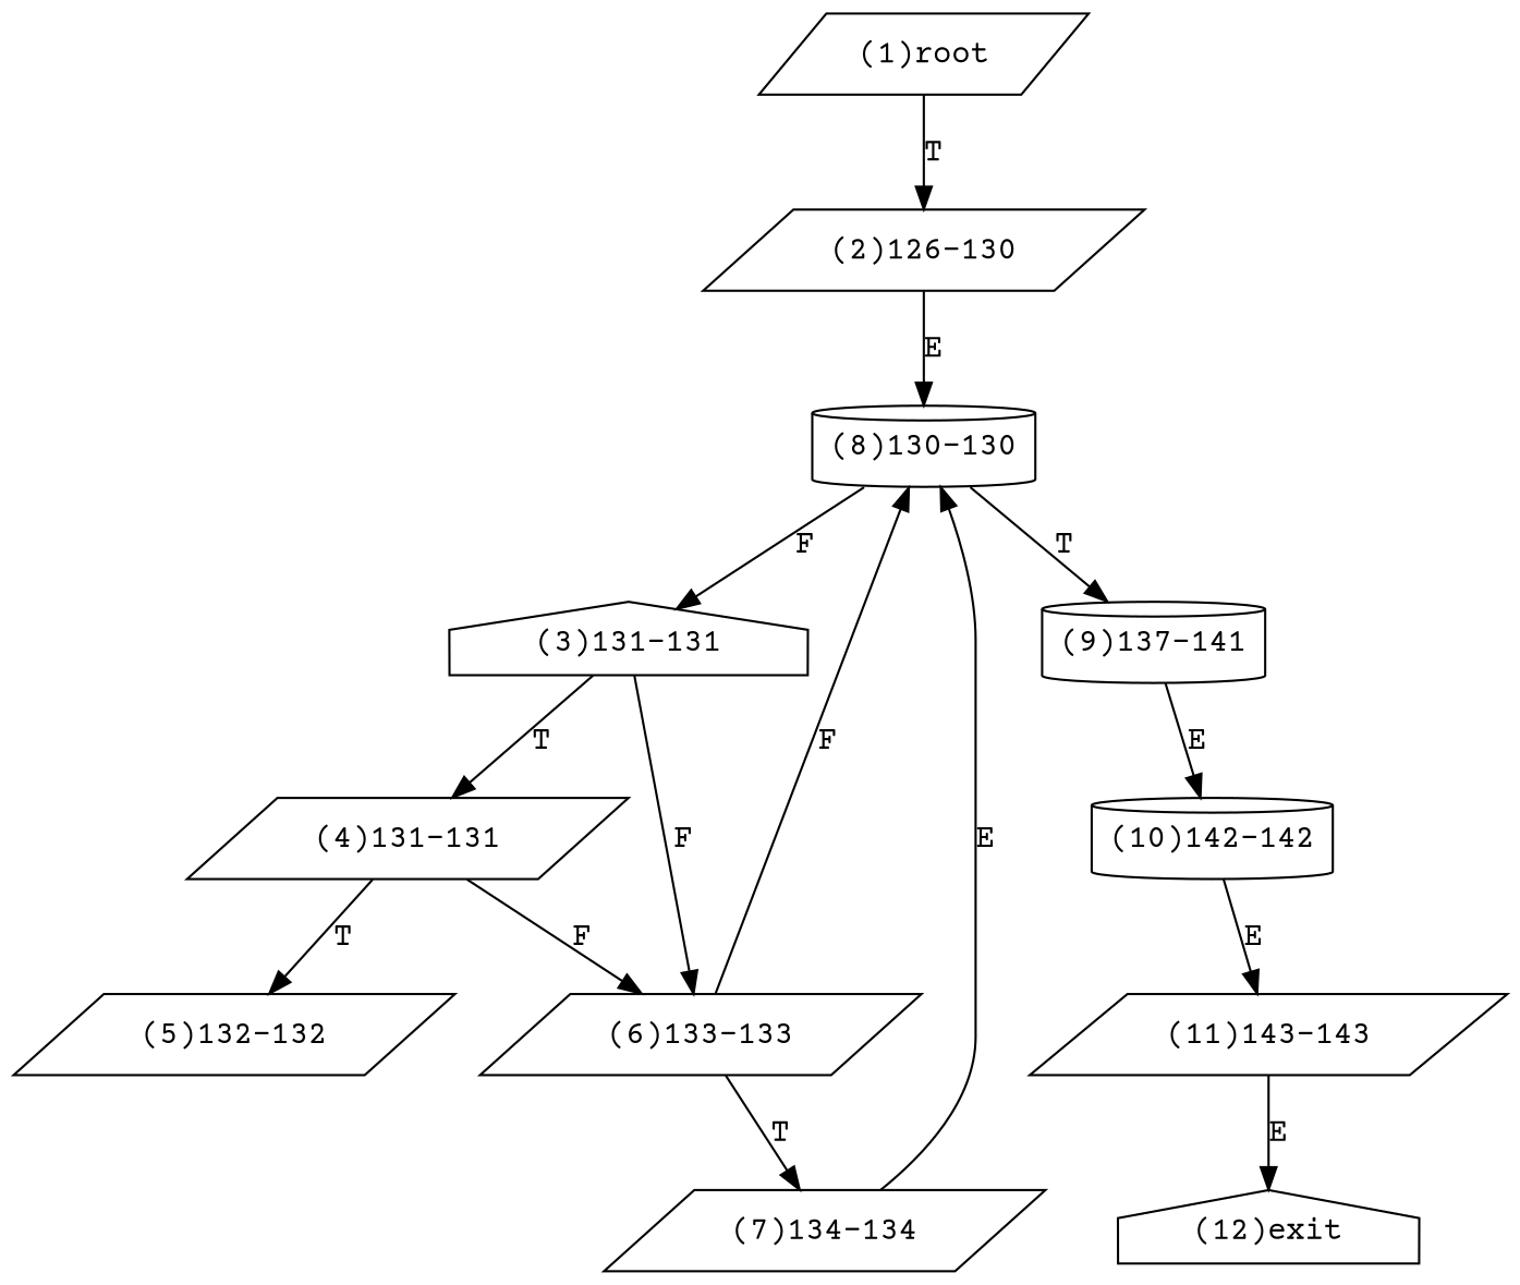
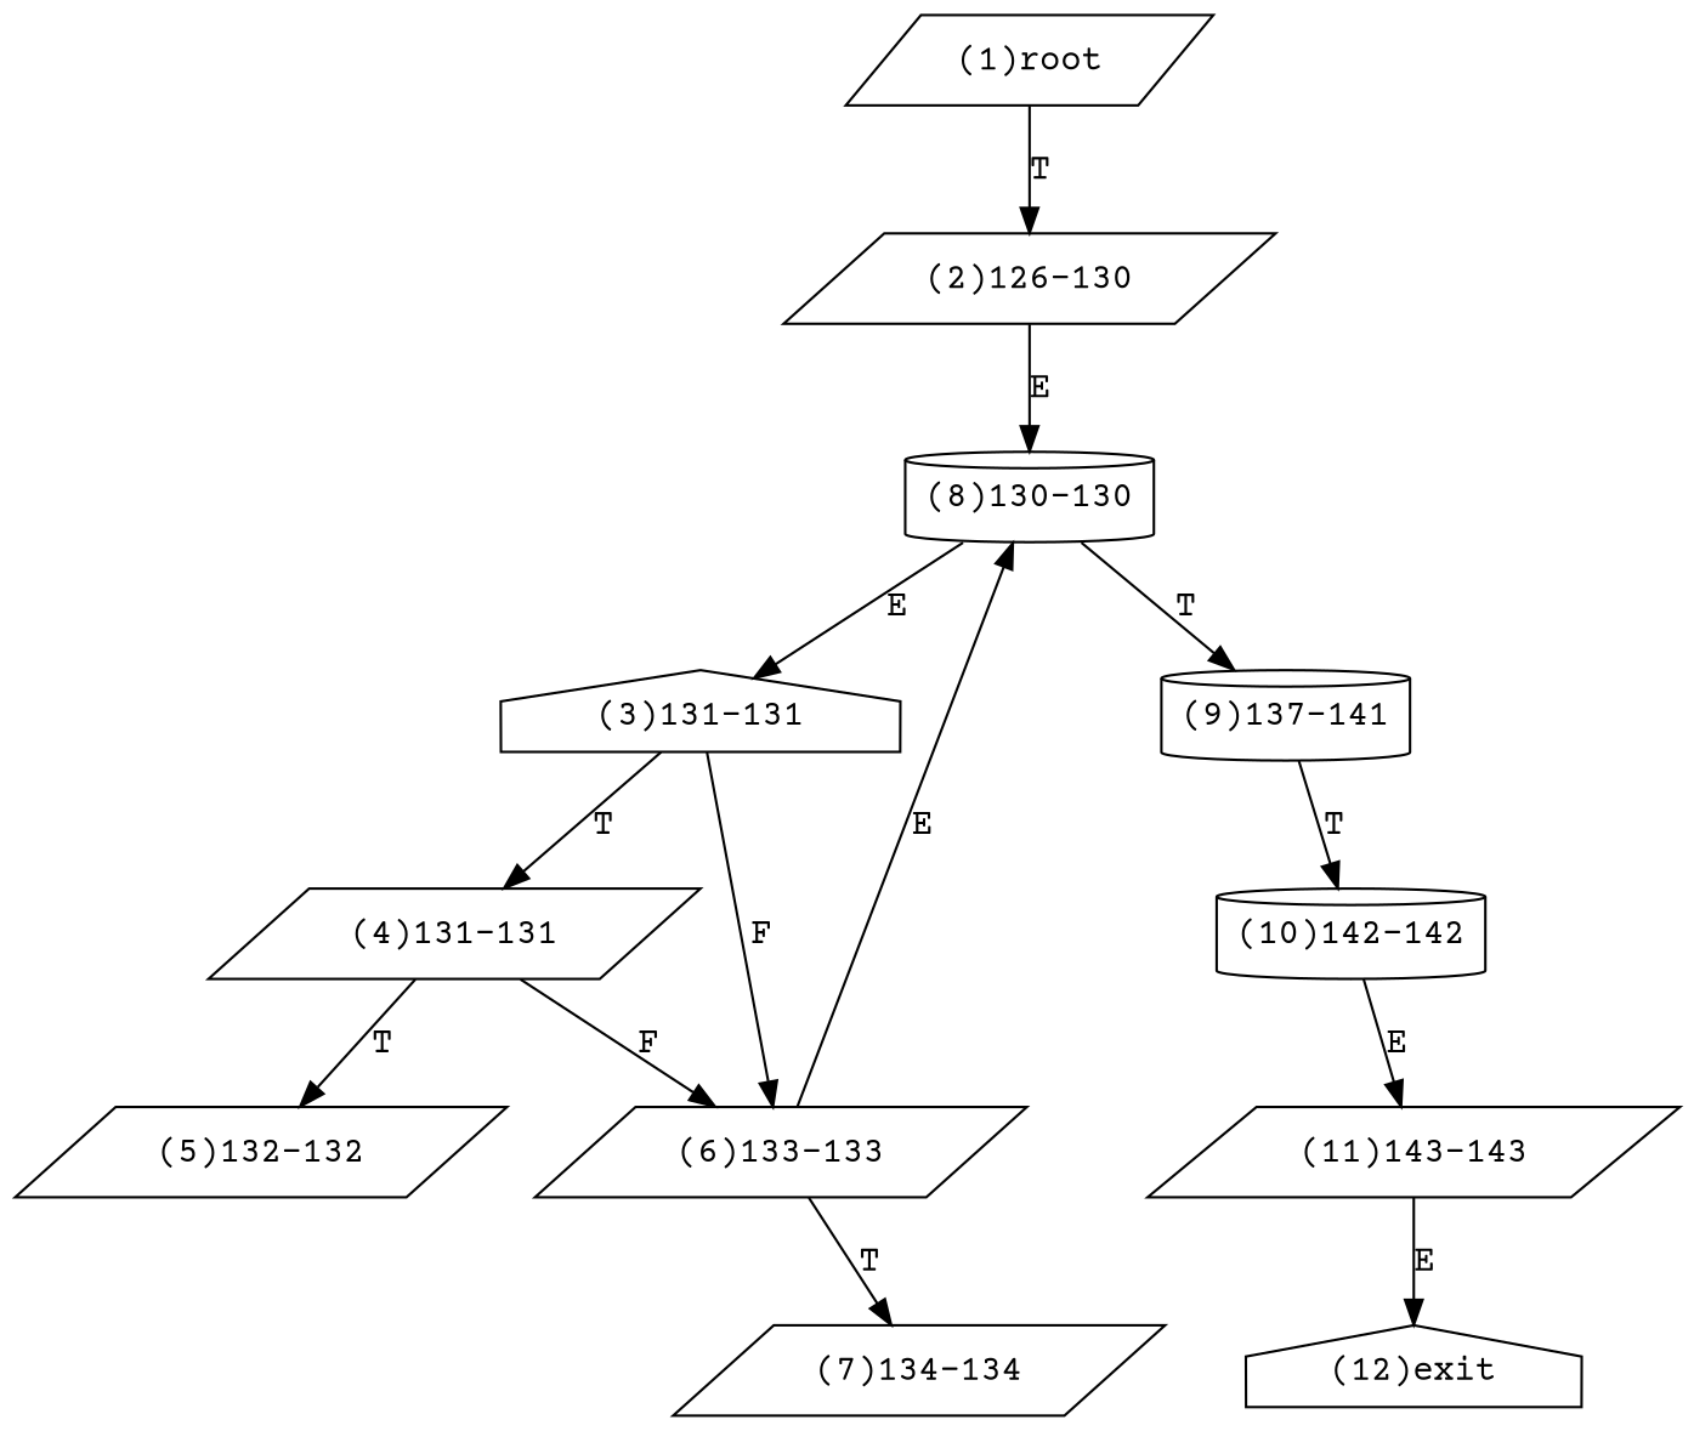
  digraph {
    fontname="Courier Prime"
    node [fontname="Courier Prime" shape=parallelogram]
    edge [fontname="Courier Prime"]
    n1 [label="(1)root"]
    n2 [label="(2)126-130"]
    n3 [label="(8)130-130" shape=cylinder]
    n4 [label="(3)131-131" shape=house]
    n5 [label="(9)137-141" shape=cylinder]
    n6 [label="(4)131-131"]
    n7 [label="(6)133-133"]
    n8 [label="(5)132-132"]
    n9 [label="(7)134-134"]
    n10 [label="(12)exit" shape=house]
    n11 [label="(10)142-142" shape=cylinder]
    n12 [label="(11)143-143"]
    n1 -> n2 [label=T]
    n2 -> n3 [label=E]
-   n3 -> n4 [label=F]
+   n3 -> n4 [label=E]
    n3 -> n5 [label=T]
    n4 -> n6 [label=T]
    n4 -> n7 [label=F]
-   n5 -> n11 [label=E]
+   n5 -> n11 [label=T]
    n6 -> n7 [label=F]
    n6 -> n8 [label=T]
-   n7 -> n3 [label=F]
+   n7 -> n3 [label=E]
    n7 -> n9 [label=T]
-   n9 -> n3 [label=E]
    n11 -> n12 [label=E]
    n12 -> n10 [label=E]
  }
